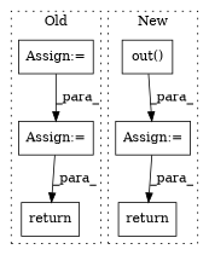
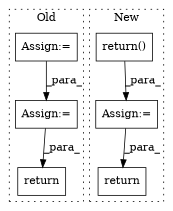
  digraph {
    node [a=68 l=3 shape=box]
    n1 [a=93 l=7 label=return s=11186]
    n2 [label="Assign:=" s=11077]
    n3 [label="Assign:=" s=10266]
-   n4 [a=75 l="9,1" label="out()" s="10619,10629"]
+   n4 [a=75 l="9,1" label="return()" s="10619,10629"]
    n5 [label="Assign:=" s=10616]
    n6 [a=93 l=7 label=return s=10639]
    subgraph cluster_1 {
      label=Old
      style=dotted
      n1
      n2
      n3
    }
    subgraph cluster_2 {
      label=New
      style=dotted
      n4
      n5
      n6
    }
    n2 -> n1 [label=_para_]
    n3 -> n2 [label=_para_]
    n4 -> n5 [label=_para_]
    n5 -> n6 [label=_para_]
  }
